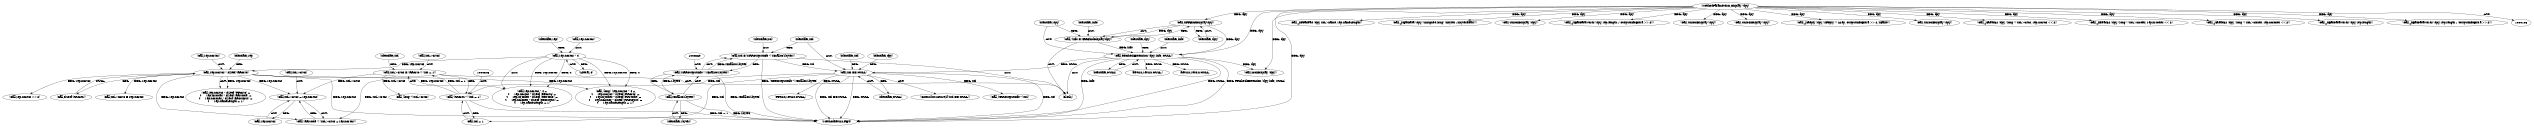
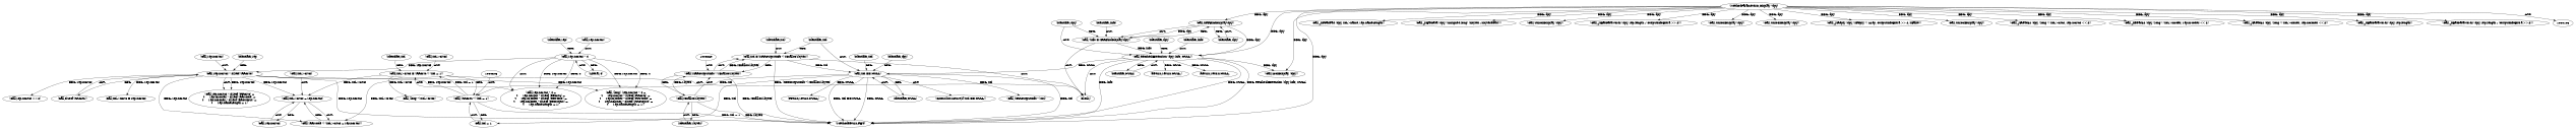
  digraph {
    n1 [label="(Call,xoi->crtcs + rep.nCrtcs)"]
    n2 [label="(Call,(RRMode *) (xoi->crtcs + rep.nCrtcs))"]
    n3 [label="(Call,rep.nCrtcs)"]
    n4 [label="(Call,xoi->crtcs = (RRCrtc *) (xoi + 1))"]
    n5 [label="(Call,(RRCrtc *) (xoi + 1))"]
    n6 [label="(Call,(long *) xoi->crtcs)"]
    n7 [label="(Block,)"]
    n8 [label="(MethodReturn,RET)"]
    n9 [label="(Call,xoi + 1)"]
    n10 [label="(Call,xoi == NULL)"]
    n11 [label="(Return,return NULL;)"]
    n12 [label="(Identifier,NULL)"]
    n13 [label="(ControlStructure,if (xoi == NULL))"]
    n14 [label="(Call,(XRROutputInfo *) xoi)"]
    n15 [label="(Call,xoi = (XRROutputInfo *) Xmalloc(rbytes))"]
    n16 [label="(Call,(XRROutputInfo *) Xmalloc(rbytes))"]
    n17 [label="(Call,Xmalloc(rbytes))"]
    n18 [label="(Identifier,rbytes)"]
    n19 [label="(Call,RRCheckExtension (dpy, info, NULL))"]
    n20 [label="(Identifier,NULL)"]
    n21 [label="(Return,return NULL;)"]
    n22 [label="(Return,return NULL;)"]
    n23 [label="(Call,LockDisplay (dpy))"]
    n24 [label="(Call,XRRFindDisplay(dpy))"]
    n25 [label="(Call,*info = XRRFindDisplay(dpy))"]
    n26 [label="(Identifier,dpy)"]
    n27 [label="(MethodParameterIn,Display *dpy)"]
    n28 [label="(Call,_XReadPad (dpy, xoi->name, rep.nameLength))"]
    n29 [label="(Call,_XEatData (dpy, (unsigned long) (nbytes - nbytesRead)))"]
    n30 [label="(Call,UnlockDisplay (dpy))"]
    n31 [label="(Call,_XEatDataWords (dpy, rep.length - (OutputInfoExtra >> 2)))"]
    n32 [label="(Call,UnlockDisplay (dpy))"]
    n33 [label="(Call,UnlockDisplay (dpy))"]
    n34 [label="(Call,_XReply (dpy, (xReply *) &rep, OutputInfoExtra >> 2, xFalse))"]
    n35 [label="(Call,UnlockDisplay (dpy))"]
    n36 [label="(Call,_XRead32 (dpy, (long *) xoi->crtcs, rep.nCrtcs << 2))"]
    n37 [label="(Call,_XRead32 (dpy, (long *) xoi->modes, rep.nModes << 2))"]
    n38 [label="(Call,_XRead32 (dpy, (long *) xoi->clones, rep.nClones << 2))"]
    n39 [label="(Call,_XEatDataWords (dpy, rep.length))"]
    n40 [label="(Call,_XEatDataWords (dpy, rep.length - (OutputInfoExtra >> 2)))"]
    1000103
    n42 [label="(Call,rep.nCrtcs * sizeof (RRCrtc))"]
    n43 [label="(Call,(long) (rep.nCrtcs * 4 +\n\t      rep.nCrtcs * sizeof (RRCrtc) +\n\t      rep.nModes * sizeof (RRMode) +\n\t      rep.nClones * sizeof (RROutput) +\n\t      rep.nameLength + 1))"]
    n44 [label="(Call,rep.nCrtcs << 2)"]
    n45 [label="(Call,sizeof (RRCrtc))"]
    n46 [label="(Call,rep.nCrtcs * sizeof (RRCrtc) +\n\t      rep.nModes * sizeof (RRMode) +\n\t      rep.nClones * sizeof (RROutput) +\n\t      rep.nameLength + 1)"]
    n47 [label="(Call,xoi->ncrtc = rep.nCrtcs)"]
    n48 [label="(Call,rep.nCrtcs * 4 +\n\t      rep.nCrtcs * sizeof (RRCrtc) +\n\t      rep.nModes * sizeof (RRMode) +\n\t      rep.nClones * sizeof (RROutput) +\n\t      rep.nameLength + 1)"]
    n49 [label="(Call,rep.nCrtcs * 4)"]
    n50 [label="(Literal,4)"]
    n51 [label="(Identifier,dpy)"]
    n52 [label="(Call,rep.nCrtcs)"]
    n53 [label="(Call,xoi->crtcs)"]
    n54 [label="(Identifier,rep)"]
    n55 [label="(Identifier,rep)"]
    n56 [label="(Identifier,xoi)"]
    n57 [label="(Identifier,info)"]
    n58 [label="(Identifier,dpy)"]
    n59 [label="(Identifier,dpy)"]
    n60 [label="(Call,xoi->crtcs)"]
    n61 [label="(Identifier,xoi)"]
    n62 [label="(Identifier,xoi)"]
    n63 [label="(Call,rep.nCrtcs)"]
    n64 [label="(Identifier,info)"]
    n65 [label="(Identifier,xoi)"]
    1000345
    1000269
    n1 -> n2 [label="AST: "]
    n1 -> n3 [label="CFG: "]
    n2 -> n1 [label="CFG: "]
    n3 -> n1 [label="AST: "]
    n4 -> n1 [label="DDG: xoi->crtcs"]
    n4 -> n2 [label="DDG: xoi->crtcs"]
    n4 -> n5 [label="CFG: "]
    n4 -> n6 [label="DDG: xoi->crtcs"]
    n4 -> n7 [label="AST: "]
    n5 -> n4 [label="AST: "]
    n5 -> n4 [label="DDG: xoi + 1"]
    n5 -> n8 [label="DDG: xoi + 1"]
    n5 -> n9 [label="CFG: "]
    n9 -> n5 [label="AST: "]
    n10 -> n5 [label="DDG: xoi"]
    n10 -> n8 [label="DDG: NULL"]
    n10 -> n8 [label="DDG: xoi"]
    n10 -> n8 [label="DDG: xoi == NULL"]
    n10 -> n9 [label="DDG: xoi"]
    n10 -> n11 [label="DDG: NULL"]
    n10 -> n12 [label="CFG: "]
    n10 -> n13 [label="AST: "]
    n10 -> n14 [label="DDG: xoi"]
    n12 -> n10 [label="AST: "]
    n15 -> n7 [label="AST: "]
    n15 -> n8 [label="DDG: (XRROutputInfo *) Xmalloc(rbytes)"]
    n15 -> n10 [label="DDG: xoi"]
    n15 -> n16 [label="CFG: "]
    n16 -> n8 [label="DDG: Xmalloc(rbytes)"]
    n16 -> n15 [label="AST: "]
    n16 -> n15 [label="DDG: Xmalloc(rbytes)"]
    n16 -> n17 [label="CFG: "]
    n17 -> n8 [label="DDG: rbytes"]
    n17 -> n16 [label="AST: "]
    n17 -> n16 [label="DDG: rbytes"]
    n17 -> n18 [label="CFG: "]
    n18 -> n17 [label="AST: "]
    n19 -> n7 [label="AST: "]
    n19 -> n8 [label="DDG: info"]
    n19 -> n8 [label="DDG: NULL"]
    n19 -> n8 [label="DDG: RRCheckExtension (dpy, info, NULL)"]
    n19 -> n10 [label="DDG: NULL"]
    n19 -> n20 [label="CFG: "]
    n19 -> n21 [label="DDG: NULL"]
    n19 -> n22 [label="DDG: NULL"]
    n19 -> n23 [label="DDG: dpy"]
    n20 -> n19 [label="AST: "]
    n24 -> n19 [label="DDG: dpy"]
    n24 -> n25 [label="AST: "]
    n24 -> n25 [label="DDG: dpy"]
    n24 -> n26 [label="CFG: "]
    n25 -> n7 [label="AST: "]
    n25 -> n19 [label="DDG: info"]
    n25 -> n24 [label="CFG: "]
    n26 -> n24 [label="AST: "]
    n27 -> n8 [label="DDG: dpy"]
    n27 -> n19 [label="DDG: dpy"]
    n27 -> n23 [label="DDG: dpy"]
    n27 -> n24 [label="DDG: dpy"]
    n27 -> n28 [label="DDG: dpy"]
    n27 -> n29 [label="DDG: dpy"]
    n27 -> n30 [label="DDG: dpy"]
    n27 -> n31 [label="DDG: dpy"]
    n27 -> n32 [label="DDG: dpy"]
    n27 -> n33 [label="DDG: dpy"]
    n27 -> n34 [label="DDG: dpy"]
    n27 -> n35 [label="DDG: dpy"]
    n27 -> n36 [label="DDG: dpy"]
    n27 -> n37 [label="DDG: dpy"]
    n27 -> n38 [label="DDG: dpy"]
    n27 -> n39 [label="DDG: dpy"]
    n27 -> n40 [label="DDG: dpy"]
    n27 -> 1000103 [label="AST: "]
    n42 -> n1 [label="DDG: rep.nCrtcs"]
    n42 -> n2 [label="DDG: rep.nCrtcs"]
    n42 -> n8 [label="DDG: rep.nCrtcs"]
    n42 -> n43 [label="DDG: rep.nCrtcs"]
    n42 -> n44 [label="DDG: rep.nCrtcs"]
    n42 -> n45 [label="CFG: "]
    n42 -> n46 [label="AST: "]
    n42 -> n46 [label="DDG: rep.nCrtcs"]
    n42 -> n47 [label="DDG: rep.nCrtcs"]
    n42 -> n48 [label="DDG: rep.nCrtcs"]
-   n45 -> n42 [label="NULL: "]
+   n45 -> n42 [label="AST: "]
    n49 -> n42 [label="DDG: rep.nCrtcs"]
    n49 -> n43 [label="DDG: rep.nCrtcs"]
    n49 -> n43 [label="DDG: 4"]
    n49 -> n48 [label="AST: "]
    n49 -> n48 [label="DDG: rep.nCrtcs"]
    n49 -> n48 [label="DDG: 4"]
    n49 -> n50 [label="CFG: "]
    n50 -> n49 [label="AST: "]
    n51 -> n10 [label="CFG: "]
    n52 -> n42 [label="AST: "]
    n53 -> n1 [label="AST: "]
    n54 -> n42 [label="CFG: "]
    n55 -> n49 [label="CFG: "]
    n56 -> n15 [label="AST: "]
    n57 -> n25 [label="AST: "]
    n58 -> n19 [label="AST: "]
    n58 -> n25 [label="CFG: "]
    n59 -> n19 [label="CFG: "]
    n60 -> n4 [label="AST: "]
    n61 -> n10 [label="CFG: "]
    n62 -> n10 [label="AST: "]
    n62 -> n15 [label="CFG: "]
    n63 -> n49 [label="AST: "]
    n64 -> n19 [label="AST: "]
    n65 -> n4 [label="CFG: "]
    1000345 -> n5 [label="AST: "]
    1000269 -> n16 [label="AST: "]
  }
